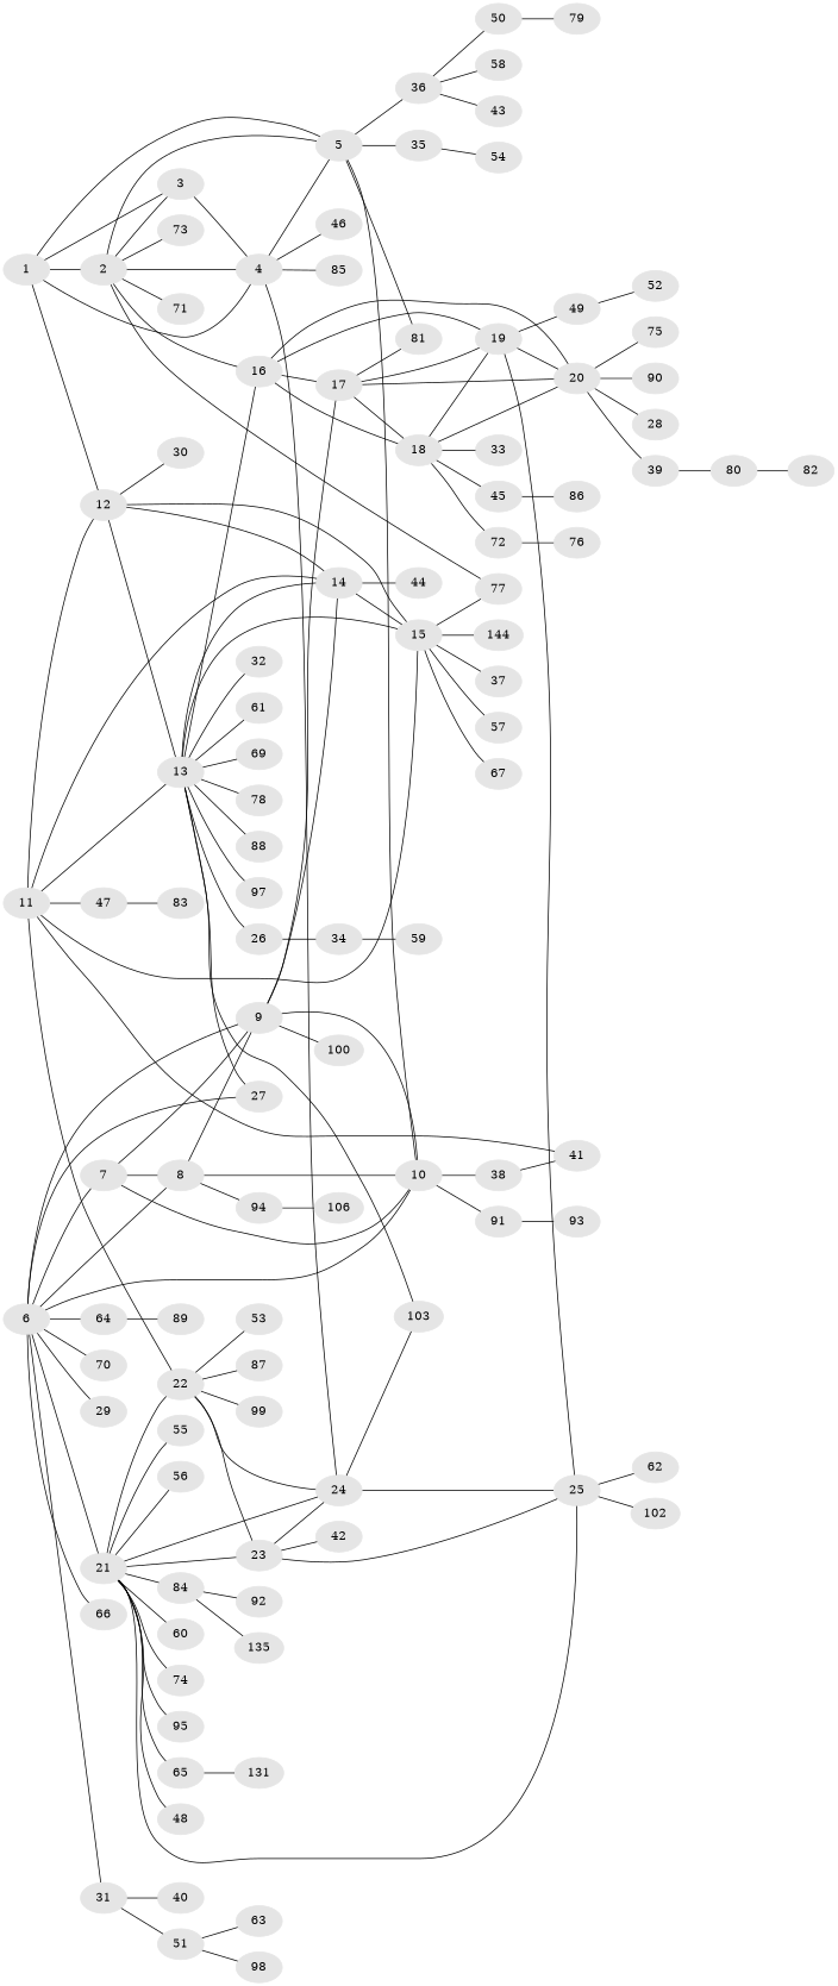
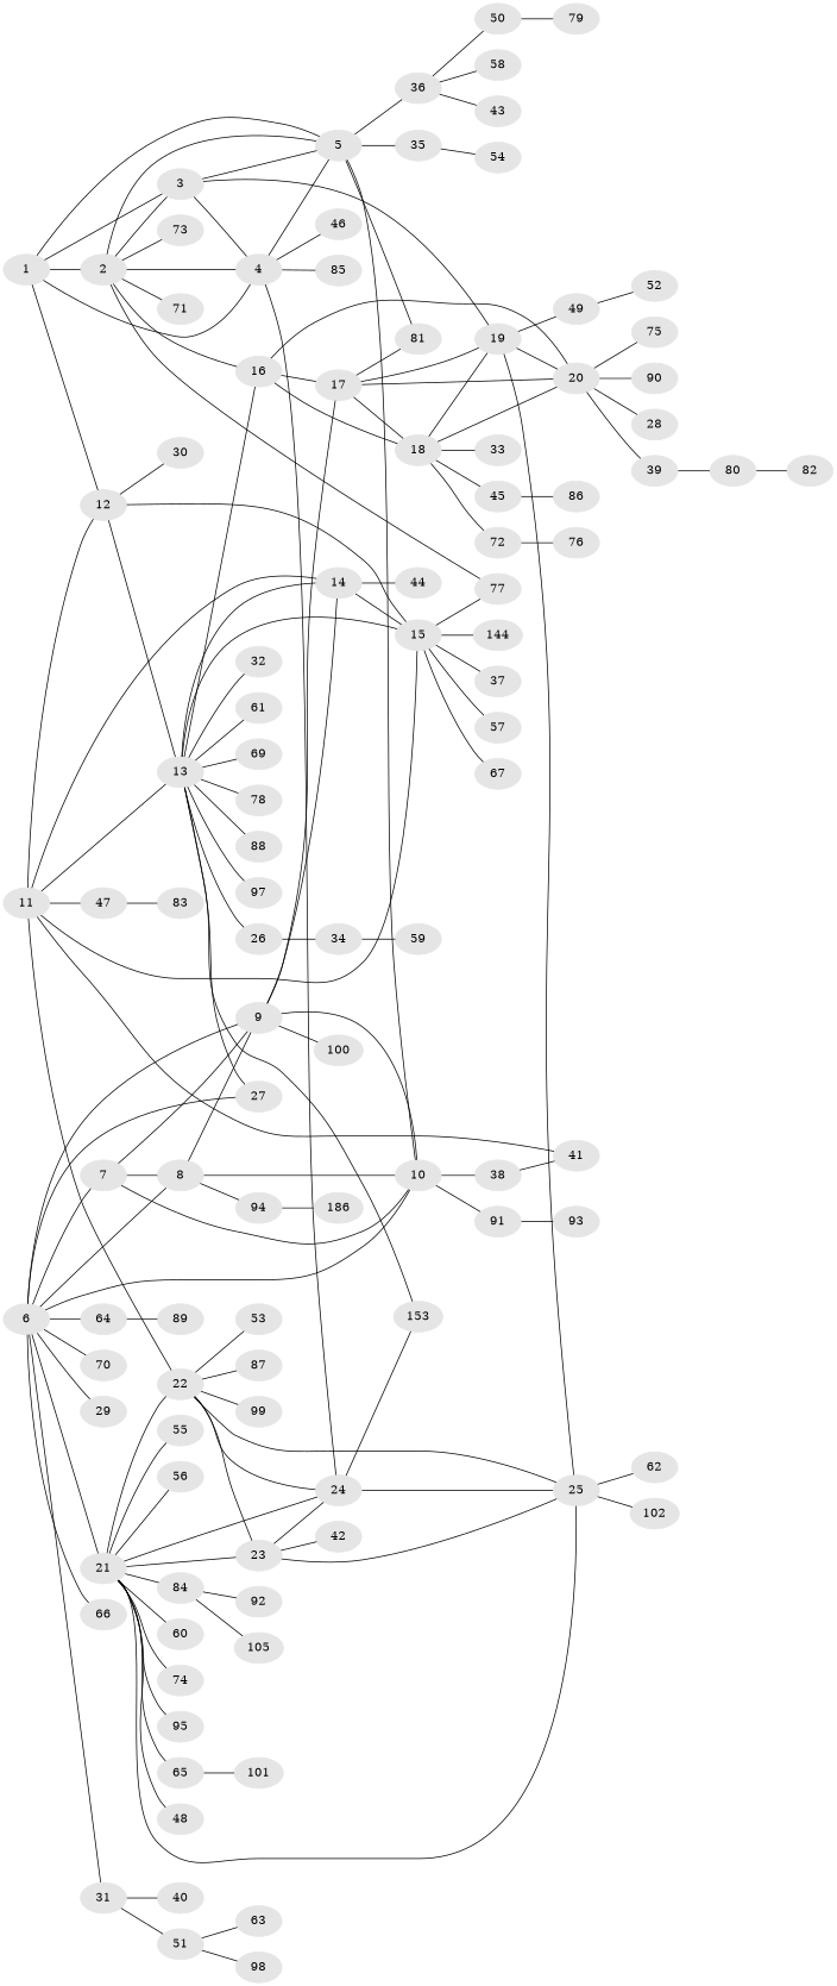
  graph {
    rankdir=LR
    node [color=gray90 style=filled]
    1
    2
    3
    4
    5
    12
    16
    71
    73
    77
    24
    46
    85
    10
    35
    36
    81
    14
    13
    15
    30
    17
    18
    19
    20
-   103
+   103 [label=153]
    25
    38
    91
    54
    43
    50
    58
    6
    7
    8
    9
    21
    27
    29
    31
    64
    66
    70
    94
    100
    22
    23
    48
    55
    56
    60
    65
    74
    84
    95
    40
    51
    89
-   106
+   106 [label=186]
    44
    41
    93
    11
    47
    26
    32
    61
    69
    78
    88
    97
    37
    57
    67
    n76 [label=144]
    53
    87
    99
    83
    34
    33
    45
    72
    49
    28
    39
    75
    90
    86
    76
    62
    102
    52
    80
    42
-   101 [label=131]
+   101
    92
-   105 [label=135]
+   105
    59
    63
    98
    79
    82
    1 -- 2
    1 -- 3
    1 -- 4
    1 -- 5
    1 -- 12
    2 -- 3
    2 -- 4
    2 -- 5
    2 -- 16
    2 -- 71
    2 -- 73
    2 -- 77
    3 -- 4
+   3 -- 5
    4 -- 5
    4 -- 24
    4 -- 46
    4 -- 85
    5 -- 10
    5 -- 35
    5 -- 36
    5 -- 81
-   12 -- 14
    12 -- 13
    12 -- 15
    12 -- 30
    16 -- 17
    16 -- 18
-   16 -- 19
+   3 -- 19
    16 -- 20
    24 -- 103
    24 -- 25
    10 -- 38
    10 -- 91
    35 -- 54
    36 -- 43
    36 -- 50
    36 -- 58
    14 -- 15
    14 -- 44
    13 -- 16
    13 -- 14
    13 -- 15
    13 -- 103
    13 -- 27
    13 -- 26
    13 -- 32
    13 -- 61
    13 -- 69
    13 -- 78
    13 -- 88
    13 -- 97
    15 -- 77
    15 -- 37
    15 -- 57
    15 -- 67
    15 -- n76
    17 -- 81
    17 -- 18
    17 -- 19
    17 -- 20
    18 -- 19
    18 -- 20
    18 -- 33
    18 -- 45
    18 -- 72
    19 -- 20
    19 -- 25
    19 -- 49
    20 -- 28
    20 -- 39
    20 -- 75
    20 -- 90
    25 -- 62
    25 -- 102
    38 -- 41
    91 -- 93
    50 -- 79
    6 -- 10
    6 -- 7
    6 -- 8
    6 -- 9
    6 -- 21
    6 -- 27
    6 -- 29
    6 -- 31
    6 -- 64
    6 -- 66
    6 -- 70
    7 -- 10
    7 -- 8
    7 -- 9
    8 -- 10
    8 -- 9
    8 -- 94
    9 -- 10
    9 -- 14
    9 -- 17
    9 -- 100
    21 -- 24
    21 -- 25
    21 -- 22
    21 -- 23
    21 -- 48
    21 -- 55
    21 -- 56
    21 -- 60
    21 -- 65
    21 -- 74
    21 -- 84
    21 -- 95
    31 -- 40
    31 -- 51
    64 -- 89
    94 -- 106
    22 -- 24
+   22 -- 25
    22 -- 23
    22 -- 53
    22 -- 87
    22 -- 99
    23 -- 24
    23 -- 25
    23 -- 42
    65 -- 101
    84 -- 92
    84 -- 105
    51 -- 63
    51 -- 98
    11 -- 12
    11 -- 14
    11 -- 13
    11 -- 15
    11 -- 22
    11 -- 41
    11 -- 47
    47 -- 83
    26 -- 34
    34 -- 59
    45 -- 86
    72 -- 76
    49 -- 52
    39 -- 80
    80 -- 82
  }
